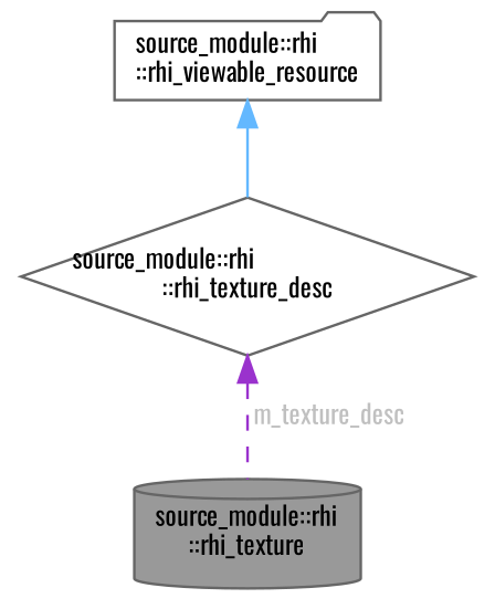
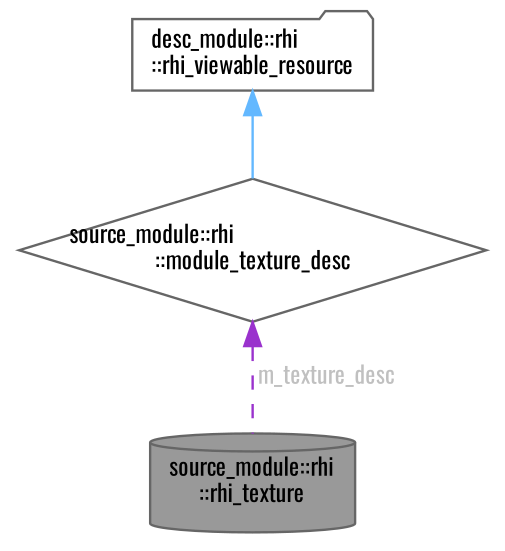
  digraph {
    fontname=Oswald
    node [color=gray40 fillcolor=white fontname=Oswald fontsize=10 style=filled]
    edge [dir=back fontname=Oswald fontsize=10 labelfontname=Helvetica labelfontsize=10]
    n1 [fillcolor=grey60 fontcolor=black height=0.2 label="source_module::rhi\l::rhi_texture" shape=cylinder width=0.4]
-   n2 [height=0.2 label="source_module::rhi\l::rhi_viewable_resource" shape=folder width=0.4]
-   n3 [height=0.2 label="source_module::rhi\l::rhi_texture_desc" shape=diamond width=0.4]
+   n2 [height=0.2 label="desc_module::rhi\l::rhi_viewable_resource" shape=folder width=0.4]
+   n3 [height=0.2 label="source_module::rhi\l::module_texture_desc" shape=diamond width=0.4]
    n2 -> n3 [color=steelblue1 style=solid]
    n3 -> n1 [color=darkorchid3 fontcolor=grey label=" m_texture_desc" style=dashed]
  }
